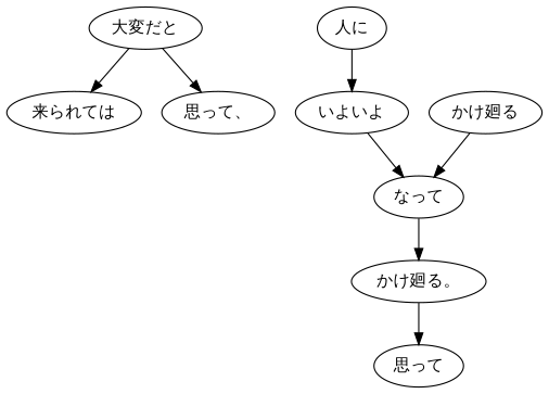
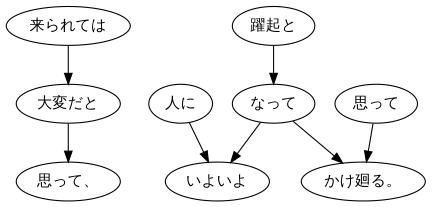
  digraph {
    n1 [label="来られては"]
    n2 [label="大変だと"]
    n3 [label="人に"]
    n4 [label="いよいよ"]
    n5 [label="思って、"]
    n6 [label="かけ廻る。"]
    n7 [label="なって"]
-   n8 [label="かけ廻る"]
+   n8 [label="躍起と"]
    n9 [label="思って"]
-   n2 -> n1
+   n1 -> n2
    n2 -> n5
    n3 -> n4
-   n4 -> n7
+   n7 -> n4
    n7 -> n6
    n8 -> n7
-   n6 -> n9
+   n9 -> n6
  }
